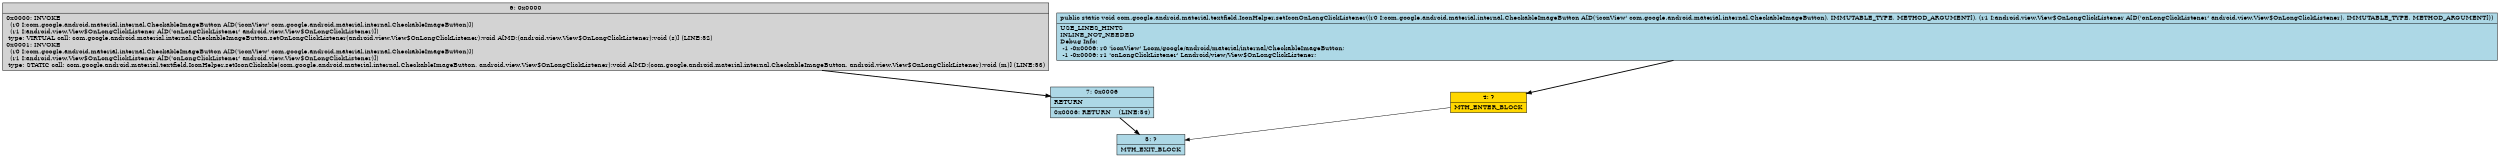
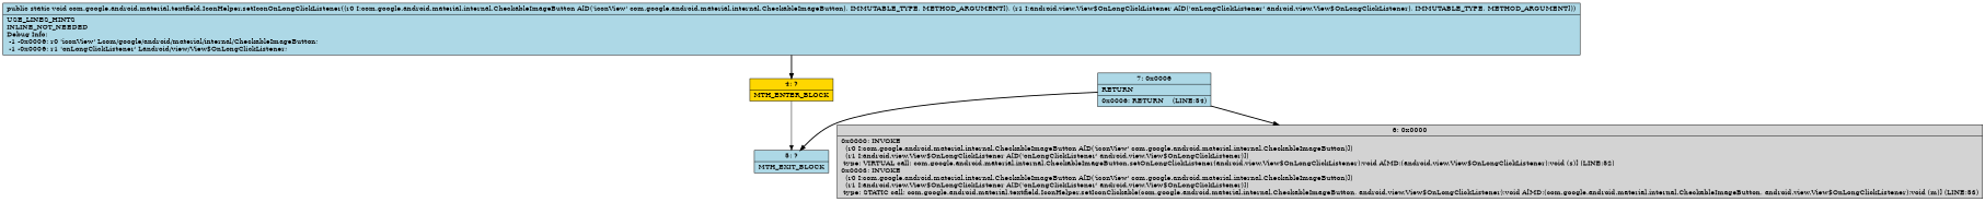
  digraph {
    node [fillcolor=lightblue shape=record style=filled]
    edge [style=bold]
    n1 [fillcolor=gold label="{4\:\ ?|MTH_ENTER_BLOCK\l}"]
    n2 [label="{5\:\ ?|MTH_EXIT_BLOCK\l}"]
-   n3 [fillcolor=lightgrey label="{6\:\ 0x0000|0x0000: INVOKE  \l  (r0 I:com.google.android.material.internal.CheckableImageButton A[D('iconView' com.google.android.material.internal.CheckableImageButton)])\l  (r1 I:android.view.View$OnLongClickListener A[D('onLongClickListener' android.view.View$OnLongClickListener)])\l type: VIRTUAL call: com.google.android.material.internal.CheckableImageButton.setOnLongClickListener(android.view.View$OnLongClickListener):void A[MD:(android.view.View$OnLongClickListener):void (s)] (LINE:52)\l0x0001: INVOKE  \l  (r0 I:com.google.android.material.internal.CheckableImageButton A[D('iconView' com.google.android.material.internal.CheckableImageButton)])\l  (r1 I:android.view.View$OnLongClickListener A[D('onLongClickListener' android.view.View$OnLongClickListener)])\l type: STATIC call: com.google.android.material.textfield.IconHelper.setIconClickable(com.google.android.material.internal.CheckableImageButton, android.view.View$OnLongClickListener):void A[MD:(com.google.android.material.internal.CheckableImageButton, android.view.View$OnLongClickListener):void (m)] (LINE:53)\l}"]
+   n3 [fillcolor=lightgrey label="{6\:\ 0x0000|0x0000: INVOKE  \l  (r0 I:com.google.android.material.internal.CheckableImageButton A[D('iconView' com.google.android.material.internal.CheckableImageButton)])\l  (r1 I:android.view.View$OnLongClickListener A[D('onLongClickListener' android.view.View$OnLongClickListener)])\l type: VIRTUAL call: com.google.android.material.internal.CheckableImageButton.setOnLongClickListener(android.view.View$OnLongClickListener):void A[MD:(android.view.View$OnLongClickListener):void (s)] (LINE:52)\l0x0003: INVOKE  \l  (r0 I:com.google.android.material.internal.CheckableImageButton A[D('iconView' com.google.android.material.internal.CheckableImageButton)])\l  (r1 I:android.view.View$OnLongClickListener A[D('onLongClickListener' android.view.View$OnLongClickListener)])\l type: STATIC call: com.google.android.material.textfield.IconHelper.setIconClickable(com.google.android.material.internal.CheckableImageButton, android.view.View$OnLongClickListener):void A[MD:(com.google.android.material.internal.CheckableImageButton, android.view.View$OnLongClickListener):void (m)] (LINE:53)\l}"]
    n4 [label="{7\:\ 0x0006|RETURN\l|0x0006: RETURN    (LINE:54)\l}"]
    n5 [label="{public static void com.google.android.material.textfield.IconHelper.setIconOnLongClickListener((r0 I:com.google.android.material.internal.CheckableImageButton A[D('iconView' com.google.android.material.internal.CheckableImageButton), IMMUTABLE_TYPE, METHOD_ARGUMENT]), (r1 I:android.view.View$OnLongClickListener A[D('onLongClickListener' android.view.View$OnLongClickListener), IMMUTABLE_TYPE, METHOD_ARGUMENT]))  | USE_LINES_HINTS\lINLINE_NOT_NEEDED\lDebug Info:\l  \-1 \-0x0006: r0 'iconView' Lcom\/google\/android\/material\/internal\/CheckableImageButton;\l  \-1 \-0x0006: r1 'onLongClickListener' Landroid\/view\/View$OnLongClickListener;\l}"]
    n1 -> n2 [style=solid]
-   n3 -> n4
+   n4 -> n3
    n4 -> n2
    n5 -> n1
  }
